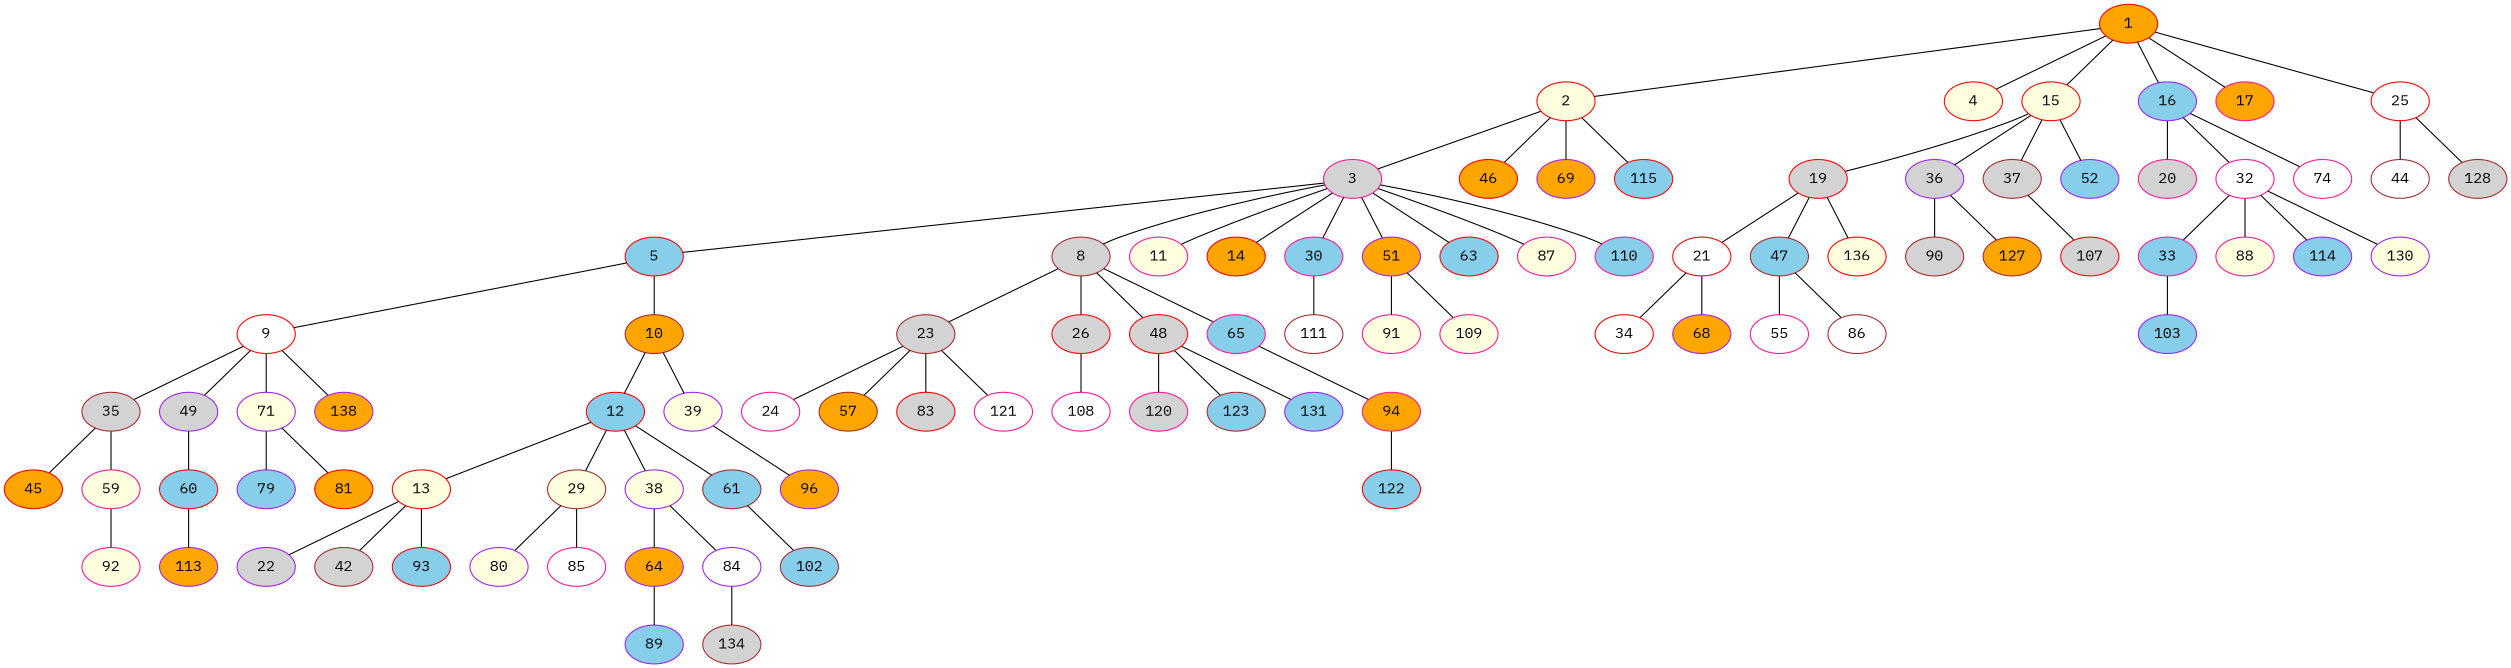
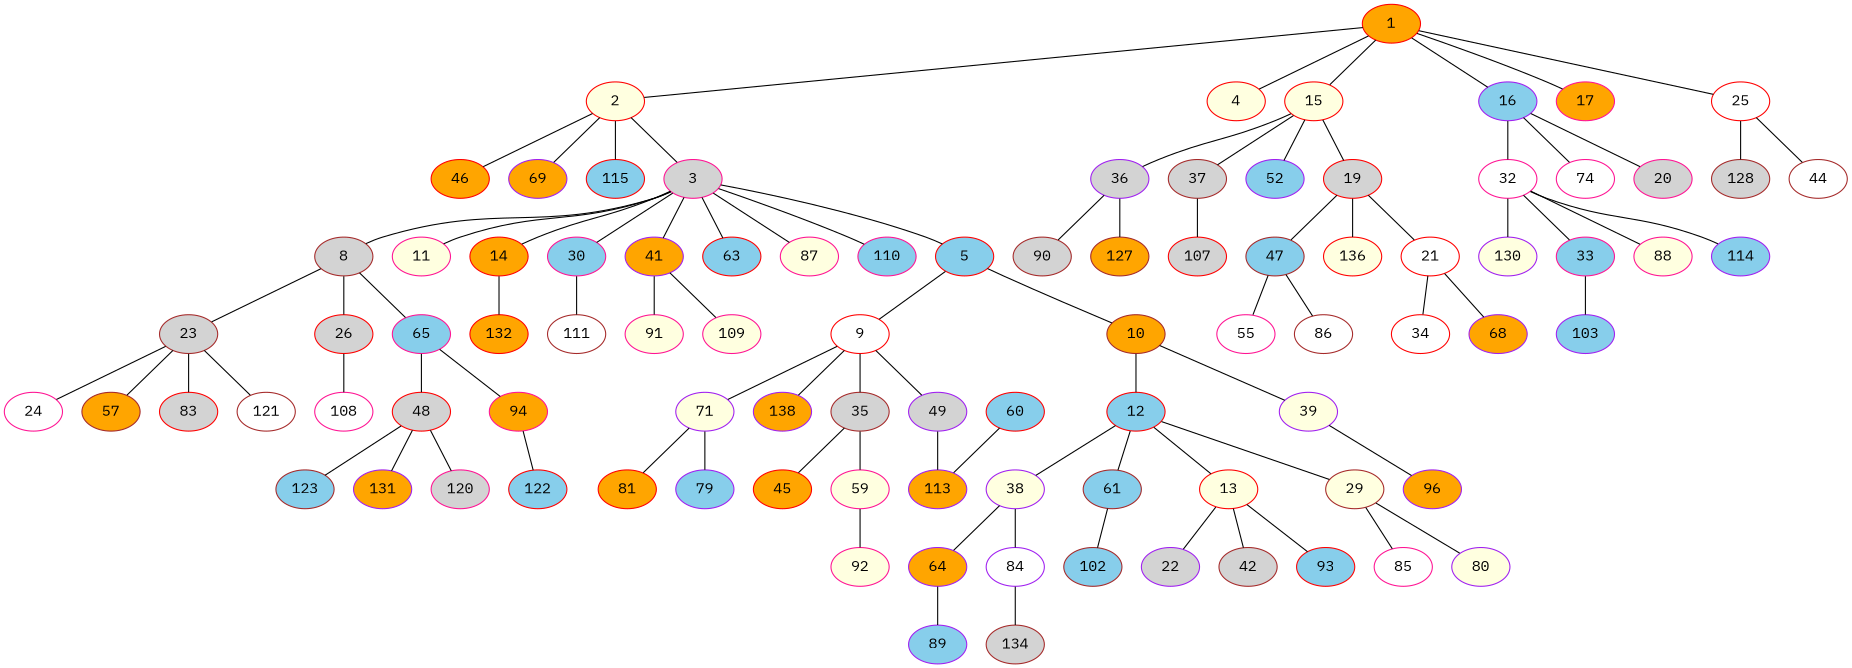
  graph {
    fontname="IBM Plex Mono"
    node [color=red fillcolor=skyblue fontname="IBM Plex Mono" style=filled]
    edge [fontname="IBM Plex Mono"]
    1 [fillcolor=orange super="+98"]
    2 [fillcolor=lightyellow super="+6"]
    4 [fillcolor=lightyellow super="+54"]
    15 [fillcolor=lightyellow super="+31"]
    16 [color=purple]
    17 [color=deeppink fillcolor=orange]
    25 [fillcolor=white super="+53"]
    3 [color=deeppink fillcolor=lightgrey super="+7"]
    46 [fillcolor=orange super="+105"]
    69 [color=purple fillcolor=orange]
    115
    19 [fillcolor=lightgrey super="+40"]
    36 [color=purple fillcolor=lightgrey super="+58"]
    37 [color=brown fillcolor=lightgrey]
    52 [color=purple super="+118"]
    20 [color=deeppink fillcolor=lightgrey]
    32 [color=deeppink fillcolor=white super="+82"]
    74 [color=deeppink fillcolor=white super="+78"]
    44 [color=brown fillcolor=white]
    128 [color=brown fillcolor=lightgrey]
    5 [super="+62"]
    8 [color=brown fillcolor=lightgrey super="+43"]
    11 [color=deeppink fillcolor=lightyellow super="+77"]
    14 [fillcolor=orange super="+117"]
    30 [color=deeppink super="+112"]
-   41 [color=purple fillcolor=orange super="+50" label=51]
+   41 [color=purple fillcolor=orange super="+50"]
    63 [super="+76"]
    87 [color=deeppink fillcolor=lightyellow]
    110 [color=deeppink]
    9 [fillcolor=white super="+133"]
    10 [color=brown fillcolor=orange super="+28"]
    23 [color=brown fillcolor=lightgrey super="+101"]
    26 [fillcolor=lightgrey super="+125"]
    48 [fillcolor=lightgrey super="+51"]
    65 [color=deeppink]
+   132 [fillcolor=orange]
    111 [color=brown fillcolor=white super="+129"]
    91 [color=deeppink fillcolor=lightyellow]
    109 [color=deeppink fillcolor=lightyellow]
    35 [color=brown fillcolor=lightgrey super="+67"]
    49 [color=purple fillcolor=lightgrey]
    71 [color=purple fillcolor=lightyellow super="+104"]
    138 [color=purple fillcolor=orange]
    12 [super="+18"]
    39 [color=purple fillcolor=lightyellow super="+95"]
    24 [color=deeppink fillcolor=white]
    57 [color=brown fillcolor=orange]
    83 [fillcolor=lightgrey]
-   121 [color=deeppink fillcolor=white]
+   121 [color=brown fillcolor=white]
    108 [color=deeppink fillcolor=white]
    120 [color=deeppink fillcolor=lightgrey]
    123 [color=brown super="+126"]
-   131 [color=purple]
+   131 [color=purple fillcolor=orange]
    94 [color=deeppink fillcolor=orange super="+124"]
    45 [fillcolor=orange super="+75"]
    59 [color=deeppink fillcolor=lightyellow super="+73"]
    60
    79 [color=purple]
    81 [fillcolor=orange super="+100"]
    13 [fillcolor=lightyellow super="+135"]
    29 [color=brown fillcolor=lightyellow]
    38 [color=purple fillcolor=lightyellow]
    61 [color=brown super="+70"]
    96 [color=purple fillcolor=orange super="+106"]
    22 [color=purple fillcolor=lightgrey super="+66"]
    42 [color=brown fillcolor=lightgrey super="+119"]
    93
    80 [color=purple fillcolor=lightyellow]
    85 [color=deeppink fillcolor=white]
    64 [color=purple fillcolor=orange super="+72"]
    84 [color=purple fillcolor=white super="+116"]
    102 [color=brown]
    21 [fillcolor=white super="+27"]
    47 [color=brown]
    136 [fillcolor=lightyellow]
    90 [color=brown fillcolor=lightgrey]
    127 [color=brown fillcolor=orange]
    107 [fillcolor=lightgrey]
    33 [color=deeppink]
    88 [color=deeppink fillcolor=lightyellow super="+137"]
    114 [color=purple]
    130 [color=purple fillcolor=lightyellow]
    34 [fillcolor=white]
    68 [color=purple fillcolor=orange]
    55 [color=deeppink fillcolor=white super="+56"]
    86 [color=brown fillcolor=white super="+97"]
    103 [color=purple]
    92 [color=deeppink fillcolor=lightyellow super="+99"]
    89 [color=purple]
    134 [color=brown fillcolor=lightgrey]
    113 [color=purple fillcolor=orange]
    122
    1 -- 2
    1 -- 4
    1 -- 15
    1 -- 16
    1 -- 17
    1 -- 25
    2 -- 3
    2 -- 46
    2 -- 69
    2 -- 115
    15 -- 19
    15 -- 36
    15 -- 37
    15 -- 52
    16 -- 20
    16 -- 32
    16 -- 74
    25 -- 44
    25 -- 128
    3 -- 5
    3 -- 8
    3 -- 11
    3 -- 14
    3 -- 30
    3 -- 41
    3 -- 63
    3 -- 87
    3 -- 110
    19 -- 21
    19 -- 47
    19 -- 136
    36 -- 90
    36 -- 127
    37 -- 107
    32 -- 33
    32 -- 88
    32 -- 114
    32 -- 130
    5 -- 9
    5 -- 10
    8 -- 23
    8 -- 26
-   8 -- 48
+   65 -- 48
    8 -- 65
+   14 -- 132
    30 -- 111
    41 -- 91
    41 -- 109
    9 -- 35
    9 -- 49
    9 -- 71
    9 -- 138
    10 -- 12
    10 -- 39
    23 -- 24
    23 -- 57
    23 -- 83
    23 -- 121
    26 -- 108
    48 -- 120
    48 -- 123
    48 -- 131
    65 -- 94
    35 -- 45
    35 -- 59
-   49 -- 60
+   49 -- 113
    71 -- 79
    71 -- 81
    12 -- 13
    12 -- 29
    12 -- 38
    12 -- 61
    39 -- 96
    94 -- 122
    59 -- 92
    60 -- 113
    13 -- 22
    13 -- 42
    13 -- 93
    29 -- 80
    29 -- 85
    38 -- 64
    38 -- 84
    61 -- 102
    64 -- 89
    84 -- 134
    21 -- 34
    21 -- 68
    47 -- 55
    47 -- 86
    33 -- 103
  }
